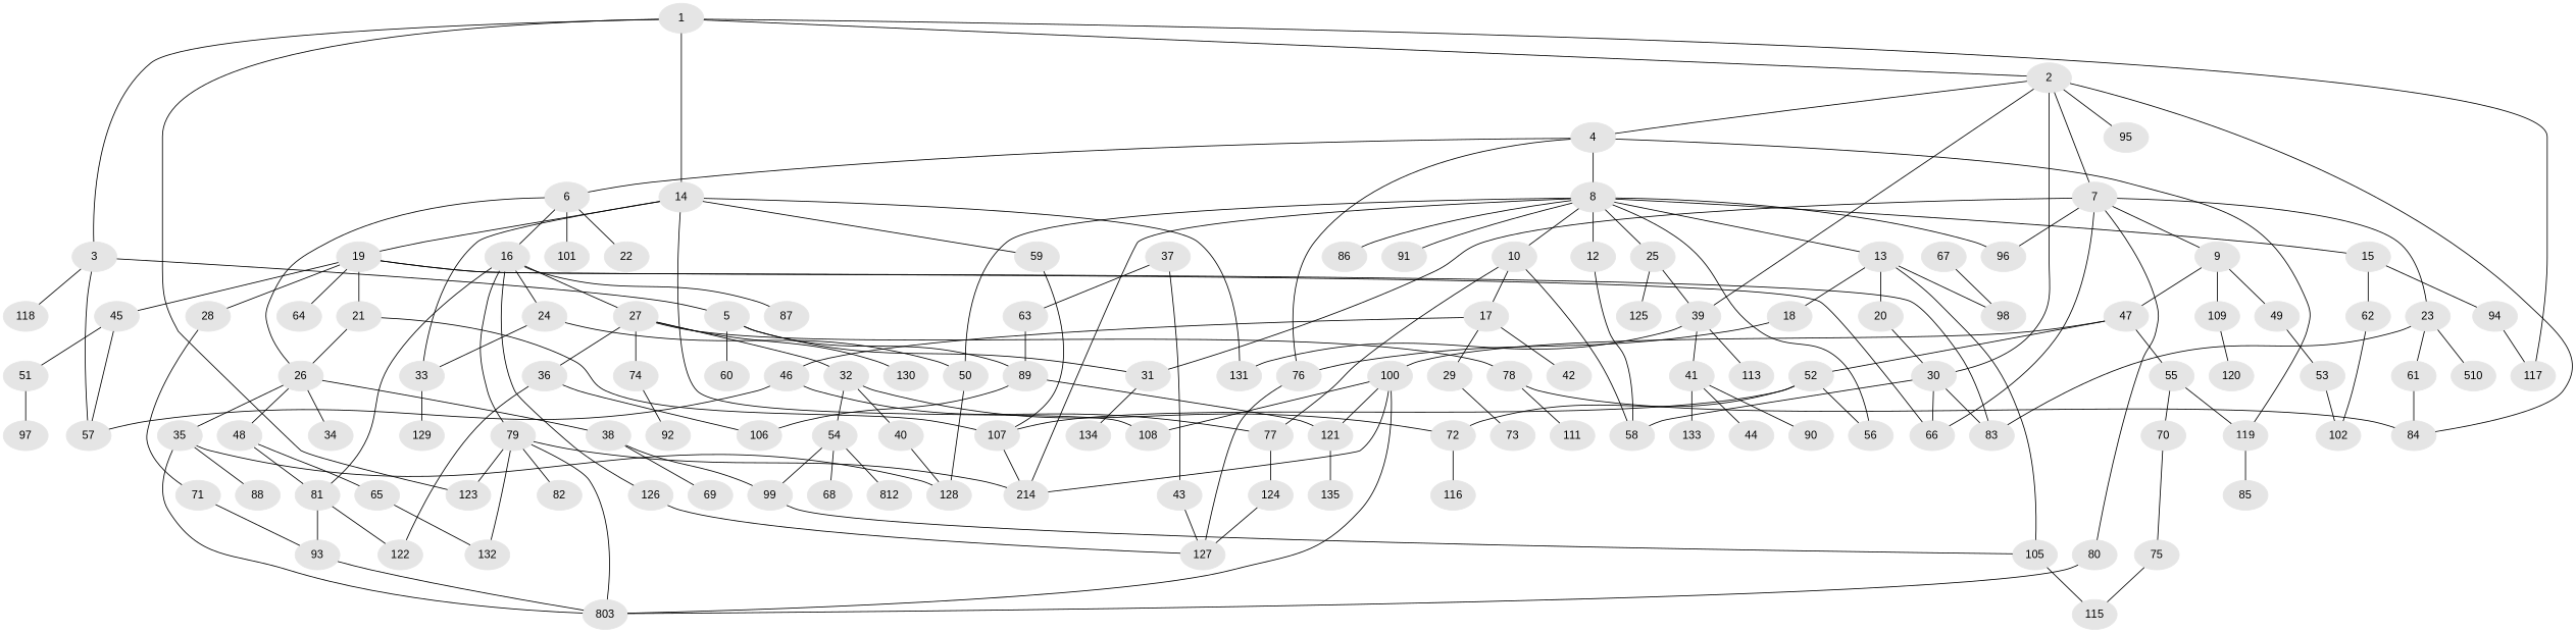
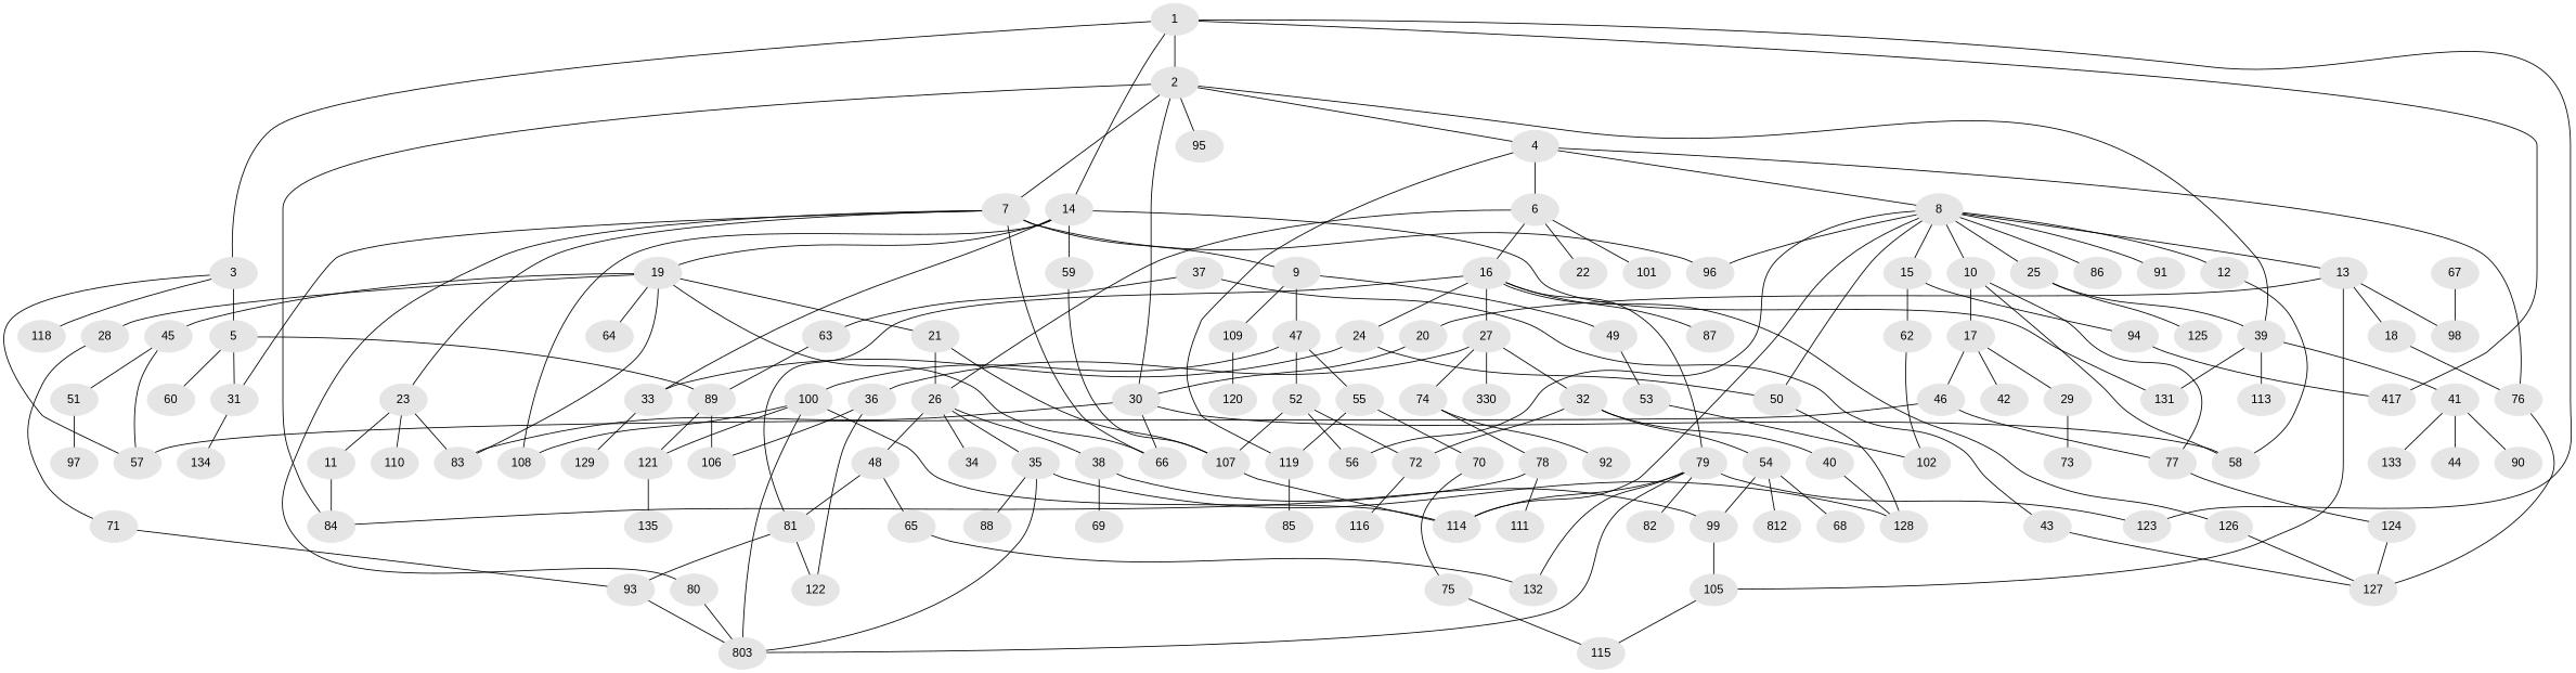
  graph {
    fontname="Liberation Sans"
    node [color=gray90 fontname="Liberation Sans" style=filled]
    edge [fontname="Liberation Sans"]
    1
    2
    3
    14
-   117
+   117 [label=417]
    123
    4
    7
    30
    39
    84
    95
    5
    57
    118
    19
    33
    59
    108
    131
    6
    8
    76
    119
    31
    9
    23
    66
    80
    96
    58
    83
    41
    113
    60
    89
    16
    22
    26
    101
    10
    12
    13
    15
    25
    50
    56
    86
    91
-   114 [label=214]
+   114
    127
    85
    134
    106
    121
    24
    27
    79
    81
    87
    126
    34
    35
    38
    48
    47
    49
    109
-   61
-   110 [label=510]
+   61 [label=11]
+   110
    n71 [label=803]
    17
    77
    18
    20
    98
    105
    62
    94
    125
    128
    52
    55
    100
    53
    120
    29
    42
    46
    124
    73
    67
    115
    21
    28
    45
    64
    129
    107
    102
    32
    36
    74
    78
-   130
+   130 [label=330]
    132
    82
    122
    93
    71
    51
    37
    43
    63
    88
    69
    99
    65
    40
    54
    72
    92
    111
    68
    n125 [label=812]
    116
    44
    90
    133
    97
    70
    75
    135
    1 -- 2
    1 -- 3
    1 -- 14
    1 -- 117
    1 -- 123
    2 -- 4
    2 -- 7
    2 -- 30
    2 -- 39
    2 -- 84
    2 -- 95
    3 -- 5
    3 -- 57
    3 -- 118
    14 -- 19
    14 -- 33
    14 -- 59
    14 -- 108
    14 -- 131
    4 -- 6
    4 -- 8
    4 -- 76
    4 -- 119
    7 -- 31
    7 -- 9
    7 -- 23
    7 -- 66
    7 -- 80
    7 -- 96
    30 -- 66
    30 -- 58
    30 -- 83
    39 -- 131
    39 -- 41
    39 -- 113
    5 -- 31
    5 -- 60
    5 -- 89
    19 -- 66
    19 -- 83
    19 -- 21
    19 -- 28
    19 -- 45
    19 -- 64
    33 -- 129
    59 -- 107
    6 -- 16
    6 -- 22
    6 -- 26
    6 -- 101
    8 -- 96
    8 -- 10
    8 -- 12
    8 -- 13
    8 -- 15
    8 -- 25
    8 -- 50
    8 -- 56
    8 -- 86
    8 -- 91
    8 -- 114
    76 -- 127
    119 -- 85
    31 -- 134
    9 -- 47
    9 -- 49
    9 -- 109
    23 -- 83
    23 -- 61
    23 -- 110
    80 -- n71
    41 -- 44
    41 -- 90
    41 -- 133
    89 -- 106
    89 -- 121
    16 -- 24
    16 -- 27
    16 -- 79
    16 -- 81
    16 -- 87
    16 -- 126
    26 -- 34
    26 -- 35
    26 -- 38
    26 -- 48
    10 -- 58
    10 -- 17
    10 -- 77
    12 -- 58
    13 -- 18
    13 -- 20
    13 -- 98
    13 -- 105
    15 -- 62
    15 -- 94
    25 -- 39
    25 -- 125
    50 -- 128
    121 -- 135
    24 -- 33
    24 -- 50
    27 -- 32
    27 -- 36
    27 -- 74
-   27 -- 78
+   74 -- 78
    27 -- 130
    79 -- 123
    79 -- 114
    79 -- n71
    79 -- 132
    79 -- 82
    81 -- 122
    81 -- 93
    126 -- 127
    35 -- n71
    35 -- 128
    35 -- 88
    38 -- 69
    38 -- 99
    48 -- 81
    48 -- 65
    47 -- 52
    47 -- 55
    47 -- 100
    49 -- 53
    109 -- 120
    61 -- 84
    17 -- 29
    17 -- 42
    17 -- 46
    77 -- 124
    18 -- 76
    20 -- 30
    105 -- 115
    62 -- 102
    94 -- 117
    52 -- 56
    52 -- 107
    52 -- 72
    55 -- 119
    55 -- 70
    100 -- 108
    100 -- 114
    100 -- 121
    100 -- n71
    53 -- 102
    29 -- 73
    46 -- 57
    46 -- 77
    124 -- 127
    67 -- 98
    21 -- 26
    21 -- 107
    28 -- 71
    45 -- 57
    45 -- 51
    107 -- 114
    32 -- 40
    32 -- 54
    32 -- 72
    36 -- 106
    36 -- 122
    74 -- 92
    78 -- 84
    78 -- 111
    93 -- n71
    71 -- 93
    51 -- 97
    37 -- 43
    37 -- 63
    43 -- 127
    63 -- 89
    99 -- 105
    65 -- 132
    40 -- 128
    54 -- 99
    54 -- 68
    54 -- n125
    72 -- 116
    70 -- 75
    75 -- 115
  }
